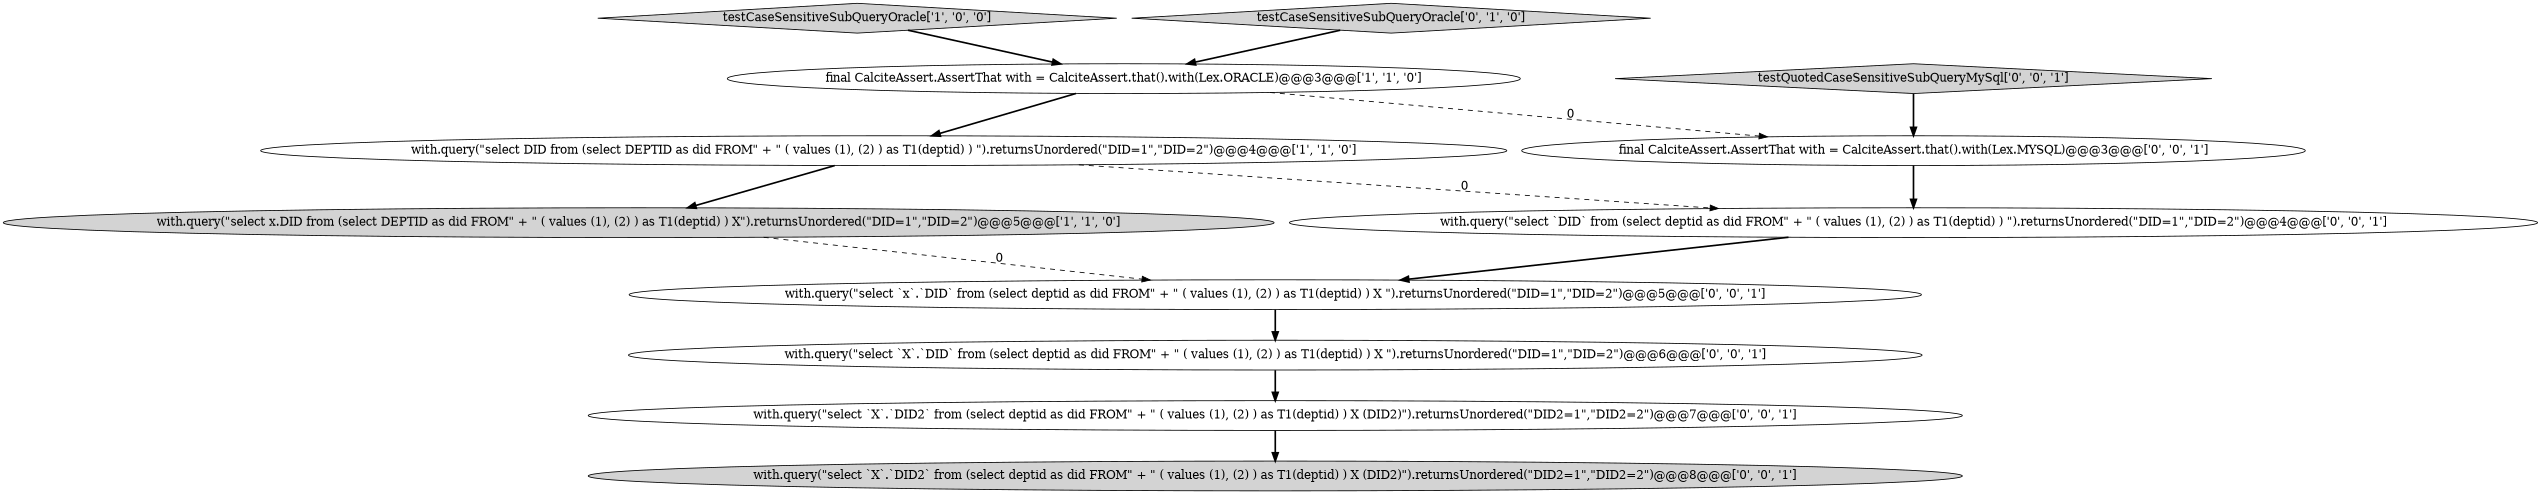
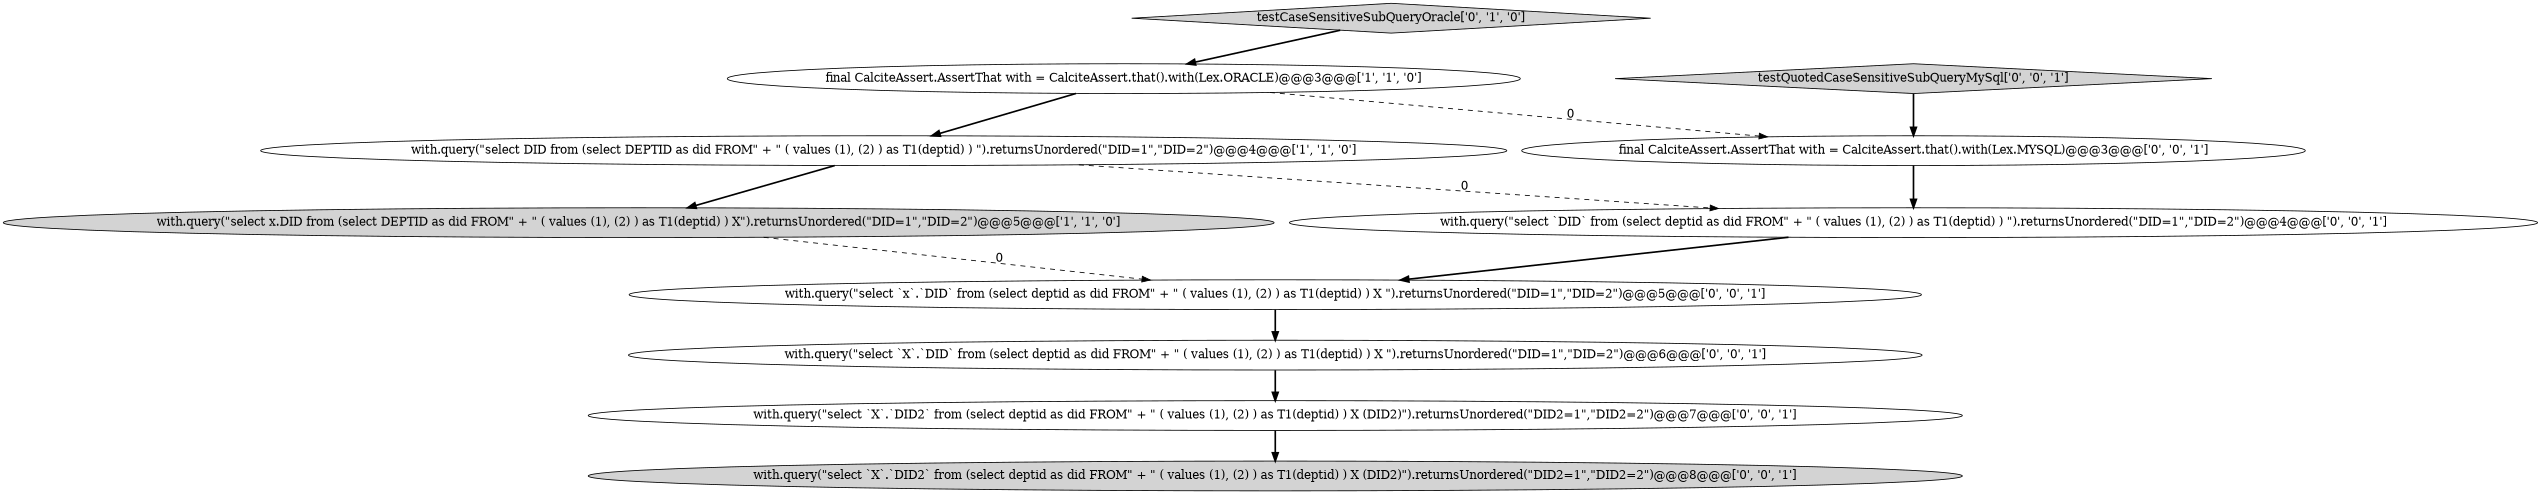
  digraph {
    node [fillcolor=white shape=ellipse style=filled]
    edge [style=bold]
    n1 [label="with.query(\"select DID from (select DEPTID as did FROM\" + \" ( values (1), (2) ) as T1(deptid) ) \").returnsUnordered(\"DID=1\",\"DID=2\")@@@4@@@['1', '1', '0']"]
    n2 [label="with.query(\"select `DID` from (select deptid as did FROM\" + \" ( values (1), (2) ) as T1(deptid) ) \").returnsUnordered(\"DID=1\",\"DID=2\")@@@4@@@['0', '0', '1']"]
    n3 [fillcolor=lightgray label="with.query(\"select x.DID from (select DEPTID as did FROM\" + \" ( values (1), (2) ) as T1(deptid) ) X\").returnsUnordered(\"DID=1\",\"DID=2\")@@@5@@@['1', '1', '0']"]
    n4 [label="with.query(\"select `X`.`DID` from (select deptid as did FROM\" + \" ( values (1), (2) ) as T1(deptid) ) X \").returnsUnordered(\"DID=1\",\"DID=2\")@@@6@@@['0', '0', '1']"]
    n5 [label="with.query(\"select `X`.`DID2` from (select deptid as did FROM\" + \" ( values (1), (2) ) as T1(deptid) ) X (DID2)\").returnsUnordered(\"DID2=1\",\"DID2=2\")@@@7@@@['0', '0', '1']"]
    n6 [label="with.query(\"select `x`.`DID` from (select deptid as did FROM\" + \" ( values (1), (2) ) as T1(deptid) ) X \").returnsUnordered(\"DID=1\",\"DID=2\")@@@5@@@['0', '0', '1']"]
    n7 [label="final CalciteAssert.AssertThat with = CalciteAssert.that().with(Lex.ORACLE)@@@3@@@['1', '1', '0']"]
    n8 [label="final CalciteAssert.AssertThat with = CalciteAssert.that().with(Lex.MYSQL)@@@3@@@['0', '0', '1']"]
    n9 [fillcolor=lightgray label="with.query(\"select `X`.`DID2` from (select deptid as did FROM\" + \" ( values (1), (2) ) as T1(deptid) ) X (DID2)\").returnsUnordered(\"DID2=1\",\"DID2=2\")@@@8@@@['0', '0', '1']"]
    n10 [fillcolor=lightgray label="testQuotedCaseSensitiveSubQueryMySql['0', '0', '1']" shape=diamond]
-   n11 [fillcolor=lightgray label="testCaseSensitiveSubQueryOracle['1', '0', '0']" shape=diamond]
    n12 [fillcolor=lightgray label="testCaseSensitiveSubQueryOracle['0', '1', '0']" shape=diamond]
    n1 -> n2 [label=0 style=dashed]
    n1 -> n3
    n2 -> n6
    n3 -> n6 [label=0 style=dashed]
    n4 -> n5
    n5 -> n9
    n6 -> n4
    n7 -> n1
    n7 -> n8 [label=0 style=dashed]
    n8 -> n2
    n10 -> n8
-   n11 -> n7
    n12 -> n7
  }
